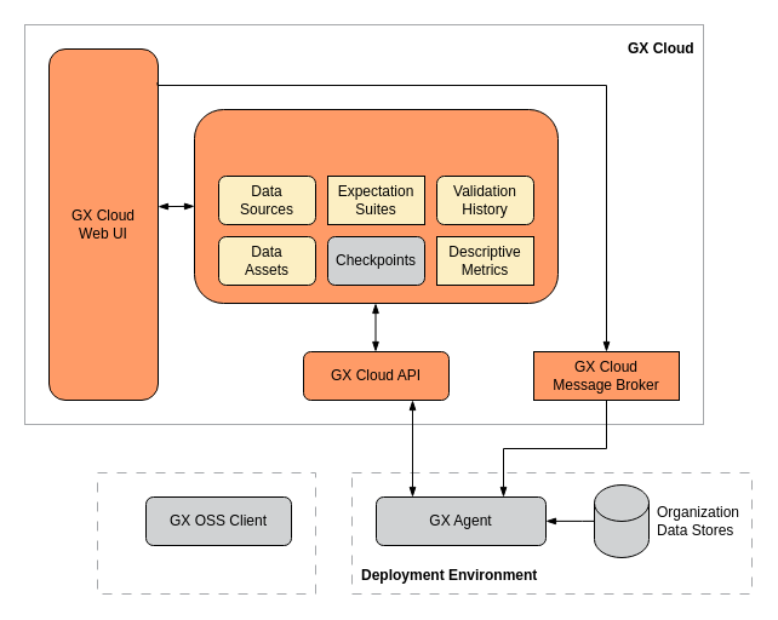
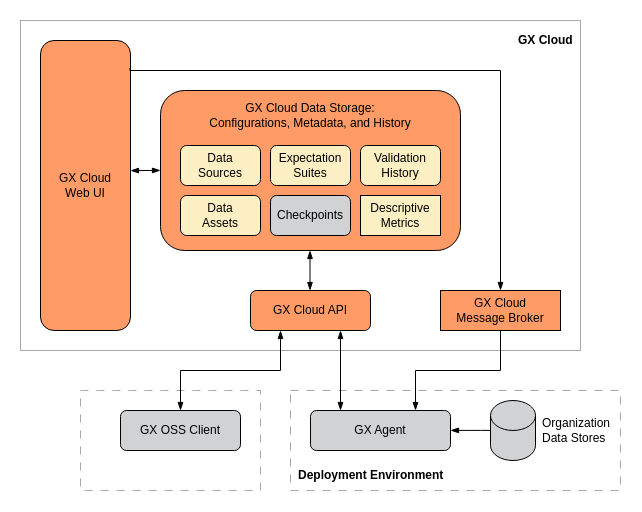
  <mxCell id="0" />
  <mxCell id="1" parent="0" />
  <mxCell id="2" value="" style="rounded=0;whiteSpace=wrap;html=1;strokeColor=#A6A8AB;fillColor=none;dashed=1;perimeterSpacing=0;dashPattern=8 8;" parent="1" vertex="1"><mxGeometry x="290" y="390" width="330" height="100" as="geometry" /></mxCell>
  <mxCell id="3" value="" style="rounded=0;whiteSpace=wrap;html=1;strokeColor=#A6A8AB;fillColor=none;dashed=1;perimeterSpacing=0;dashPattern=8 8;" parent="1" vertex="1"><mxGeometry x="80" y="390" width="180" height="100" as="geometry" /></mxCell>
  <mxCell id="4" value="" style="rounded=0;whiteSpace=wrap;html=1;strokeColor=#A6A8AB;fillColor=none;" parent="1" vertex="1"><mxGeometry x="20" y="20" width="560" height="330" as="geometry" /></mxCell>
  <mxCell id="5" value="" style="rounded=1;whiteSpace=wrap;html=1;strokeWidth=1;fillColor=#FF9B67;" parent="1" vertex="1"><mxGeometry x="160" y="90" width="300" height="160" as="geometry" /></mxCell>
  <mxCell id="6" value="GX OSS Client" style="rounded=1;whiteSpace=wrap;html=1;fillColor=#d0d2d3;strokeWidth=1;" parent="1" vertex="1"><mxGeometry x="120" y="410" width="120" height="40" as="geometry" /></mxCell>
+ <mxCell id="7" value="GX Cloud Data Storage:&lt;br&gt;Configurations, Metadata, and History" style="text;html=1;strokeColor=none;fillColor=none;align=center;verticalAlign=middle;whiteSpace=wrap;rounded=0;" parent="1" vertex="1"><mxGeometry x="160" y="90" width="300" height="50" as="geometry" /></mxCell>
  <mxCell id="8" value="GX Cloud&lt;br&gt;Web UI" style="rounded=1;whiteSpace=wrap;html=1;strokeWidth=1;fillColor=#FF9B67;" parent="1" vertex="1"><mxGeometry x="40" y="40" width="90" height="290" as="geometry" /></mxCell>
  <mxCell id="9" value="GX Cloud API" style="rounded=1;whiteSpace=wrap;html=1;strokeWidth=1;fillColor=#FF9B67;" parent="1" vertex="1"><mxGeometry x="250" y="290" width="120" height="40" as="geometry" /></mxCell>
+ <mxCell id="10" value="" style="endArrow=blockThin;startArrow=blockThin;html=1;rounded=0;exitX=0.25;exitY=1;exitDx=0;exitDy=0;edgeStyle=orthogonalEdgeStyle;entryX=0.5;entryY=0;entryDx=0;entryDy=0;startFill=1;endFill=1;" parent="1" source="9" target="6" edge="1"><mxGeometry width="50" height="50" relative="1" as="geometry"><mxPoint x="120" y="599.5" as="sourcePoint" /><mxPoint x="210" y="400" as="targetPoint" /><Array as="points"><mxPoint x="280" y="370" /><mxPoint x="180" y="370" /></Array></mxGeometry></mxCell>
  <mxCell id="11" value="&lt;b&gt;GX Cloud&lt;/b&gt;" style="text;html=1;strokeColor=none;fillColor=none;align=left;verticalAlign=middle;whiteSpace=wrap;rounded=0;spacing=8;" parent="1" vertex="1"><mxGeometry x="510" y="20" width="70" height="40" as="geometry" /></mxCell>
  <mxCell id="12" value="Data&lt;br&gt;Sources" style="rounded=1;whiteSpace=wrap;html=1;fillColor=#fcefc3;" parent="1" vertex="1"><mxGeometry x="180" y="145" width="80" height="40" as="geometry" /></mxCell>
  <mxCell id="13" value="Data&lt;br&gt;Assets" style="rounded=1;whiteSpace=wrap;html=1;fillColor=#FCEFC3;" parent="1" vertex="1"><mxGeometry x="180" y="195" width="80" height="40" as="geometry" /></mxCell>
  <mxCell id="14" value="Checkpoints" style="rounded=1;whiteSpace=wrap;html=1;fillColor=#d0d2d3;" parent="1" vertex="1"><mxGeometry x="270" y="195" width="80" height="40" as="geometry" /></mxCell>
- <mxCell id="15" value="Expectation Suites" style="whiteSpace=wrap;html=1;fillColor=#FCEFC3;rounded=0;" parent="1" vertex="1"><mxGeometry x="270" y="145" width="80" height="40" as="geometry" /></mxCell>
+ <mxCell id="15" value="Expectation Suites" style="rounded=1;whiteSpace=wrap;html=1;fillColor=#FCEFC3;" parent="1" vertex="1"><mxGeometry x="270" y="145" width="80" height="40" as="geometry" /></mxCell>
  <mxCell id="16" value="Validation History" style="rounded=1;whiteSpace=wrap;html=1;fillColor=#FCEFC3;" parent="1" vertex="1"><mxGeometry x="360" y="145" width="80" height="40" as="geometry" /></mxCell>
  <mxCell id="17" value="Descriptive Metrics" style="whiteSpace=wrap;html=1;fillColor=#FCEFC3;rounded=0;" parent="1" vertex="1"><mxGeometry x="360" y="195" width="80" height="40" as="geometry" /></mxCell>
  <mxCell id="18" value="GX Cloud&lt;br&gt;Message Broker" style="whiteSpace=wrap;html=1;strokeWidth=1;fillColor=#FF9B67;rounded=0;" parent="1" vertex="1"><mxGeometry x="440" y="290" width="120" height="40" as="geometry" /></mxCell>
  <mxCell id="19" value="" style="endArrow=blockThin;startArrow=blockThin;html=1;rounded=0;jumpStyle=none;startFill=1;endFill=1;exitX=0;exitY=0.5;exitDx=0;exitDy=0;" parent="1" edge="1"><mxGeometry width="50" height="50" relative="1" as="geometry"><mxPoint x="160" y="169.88" as="sourcePoint" /><mxPoint x="130" y="170.13" as="targetPoint" /></mxGeometry></mxCell>
  <mxCell id="20" value="" style="endArrow=blockThin;startArrow=none;html=1;rounded=0;edgeStyle=orthogonalEdgeStyle;startFill=0;jumpStyle=arc;jumpSize=14;endFill=1;exitX=0.994;exitY=0.095;exitDx=0;exitDy=0;exitPerimeter=0;entryX=0.5;entryY=0;entryDx=0;entryDy=0;" parent="1" source="8" target="18" edge="1"><mxGeometry width="50" height="50" relative="1" as="geometry"><mxPoint x="170" y="50" as="sourcePoint" /><mxPoint x="680" y="280" as="targetPoint" /><Array as="points"><mxPoint x="130" y="70" /><mxPoint x="500" y="70" /></Array></mxGeometry></mxCell>
  <mxCell id="21" value="" style="endArrow=blockThin;startArrow=none;html=1;rounded=0;edgeStyle=orthogonalEdgeStyle;endFill=1;startFill=0;exitX=0.5;exitY=1;exitDx=0;exitDy=0;entryX=0.75;entryY=0;entryDx=0;entryDy=0;" parent="1" source="18" target="25" edge="1"><mxGeometry width="50" height="50" relative="1" as="geometry"><mxPoint x="470" y="350" as="sourcePoint" /><mxPoint x="400" y="470" as="targetPoint" /><Array as="points"><mxPoint x="500" y="370" /><mxPoint x="415" y="370" /></Array></mxGeometry></mxCell>
  <mxCell id="22" value="&lt;b&gt;Deployment Environment&lt;/b&gt;" style="text;html=1;strokeColor=none;fillColor=none;align=left;verticalAlign=middle;whiteSpace=wrap;rounded=0;spacing=8;" parent="1" vertex="1"><mxGeometry x="290" y="460" width="160" height="30" as="geometry" /></mxCell>
  <mxCell id="23" value="Organization Data Stores" style="text;html=1;strokeColor=none;fillColor=none;align=left;verticalAlign=middle;whiteSpace=wrap;rounded=0;" parent="1" vertex="1"><mxGeometry x="540" y="400" width="80" height="60" as="geometry" /></mxCell>
  <mxCell id="24" value="" style="endArrow=blockThin;startArrow=none;html=1;rounded=0;edgeStyle=orthogonalEdgeStyle;endFill=1;startFill=0;" parent="1" edge="1"><mxGeometry width="50" height="50" relative="1" as="geometry"><mxPoint x="490" y="429.88" as="sourcePoint" /><mxPoint x="450" y="429.88" as="targetPoint" /><Array as="points"><mxPoint x="480" y="429.88" /><mxPoint x="480" y="429.88" /></Array></mxGeometry></mxCell>
  <mxCell id="25" value="GX Agent" style="rounded=1;whiteSpace=wrap;html=1;glass=0;strokeWidth=1;fillColor=#D0D2D3;" parent="1" vertex="1"><mxGeometry x="310" y="410" width="140" height="40" as="geometry" /></mxCell>
  <mxCell id="26" value="" style="endArrow=blockThin;startArrow=blockThin;html=1;rounded=0;jumpStyle=none;endFill=1;startFill=1;" parent="1" edge="1"><mxGeometry width="50" height="50" relative="1" as="geometry"><mxPoint x="340" y="330" as="sourcePoint" /><mxPoint x="340" y="410" as="targetPoint" /></mxGeometry></mxCell>
  <mxCell id="27" value="" style="endArrow=blockThin;startArrow=blockThin;html=1;rounded=0;jumpStyle=none;endFill=1;startFill=1;" parent="1" edge="1"><mxGeometry width="50" height="50" relative="1" as="geometry"><mxPoint x="309.5" y="290" as="sourcePoint" /><mxPoint x="309.5" y="250" as="targetPoint" /></mxGeometry></mxCell>
  <mxCell id="28" value="" style="shape=cylinder3;whiteSpace=wrap;html=1;boundedLbl=1;backgroundOutline=1;size=15;strokeWidth=1;fillColor=#D0D2D3;" parent="1" vertex="1"><mxGeometry x="490" y="400" width="45" height="60" as="geometry" /></mxCell>
